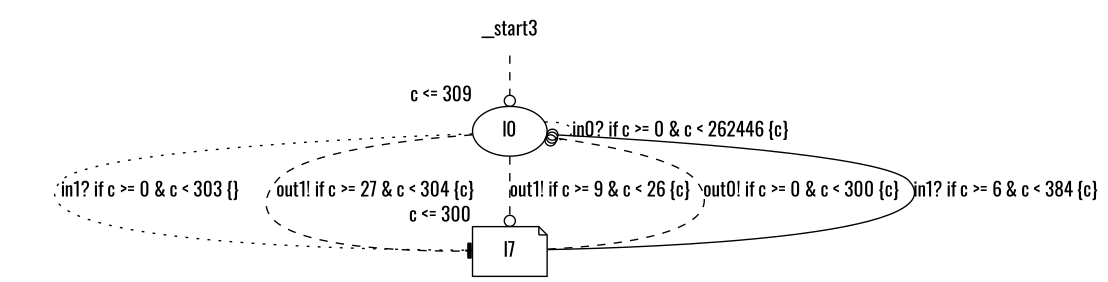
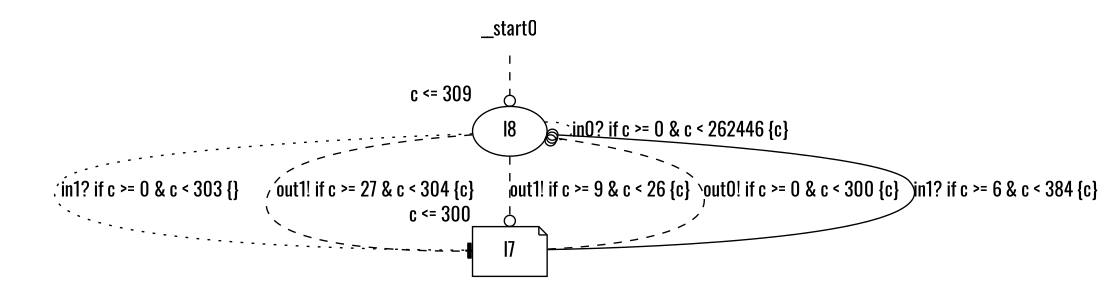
  digraph {
    fontname=Oswald
    node [fontname=Oswald margin=0]
    edge [arrowhead=odot fontname=Oswald style=dashed]
-   __start0 [shape=none label=__start3 margin=""]
-   n2 [label=l0 shape=ellipse xlabel="c <= 309"]
+   __start0 [shape=none margin=""]
+   n2 [label=l8 shape=ellipse xlabel="c <= 309"]
    n3 [label=l7 shape=note xlabel="c <= 300"]
    __start0 -> n2
    n2 -> n2 [label="in0? if c >= 0 & c < 262446 {c} " style=dotted]
    n2 -> n3 [arrowhead=tee label="in1? if c >= 0 & c < 303 {} " style=dotted]
    n2 -> n3 [arrowhead=tee label="out1! if c >= 27 & c < 304 {c} "]
    n2 -> n3 [label="out1! if c >= 9 & c < 26 {c} "]
    n3 -> n2 [label="out0! if c >= 0 & c < 300 {c} "]
    n3 -> n2 [label="in1? if c >= 6 & c < 384 {c} " style=solid]
  }
